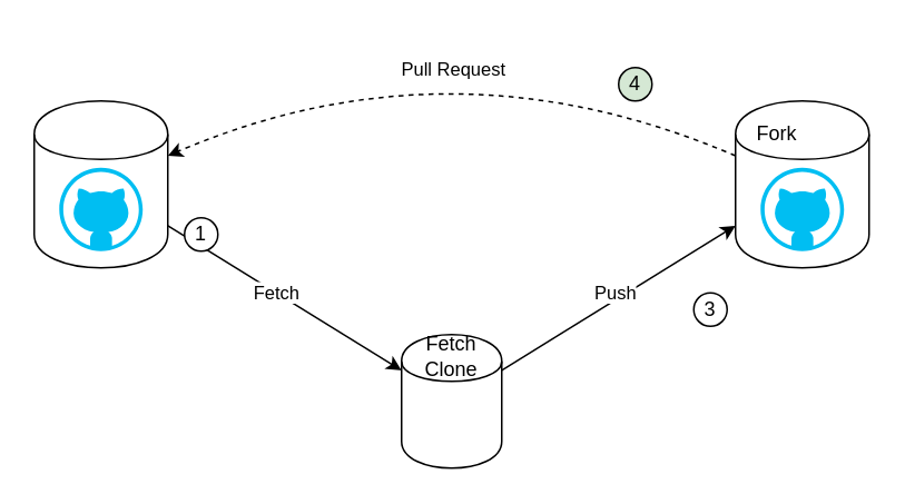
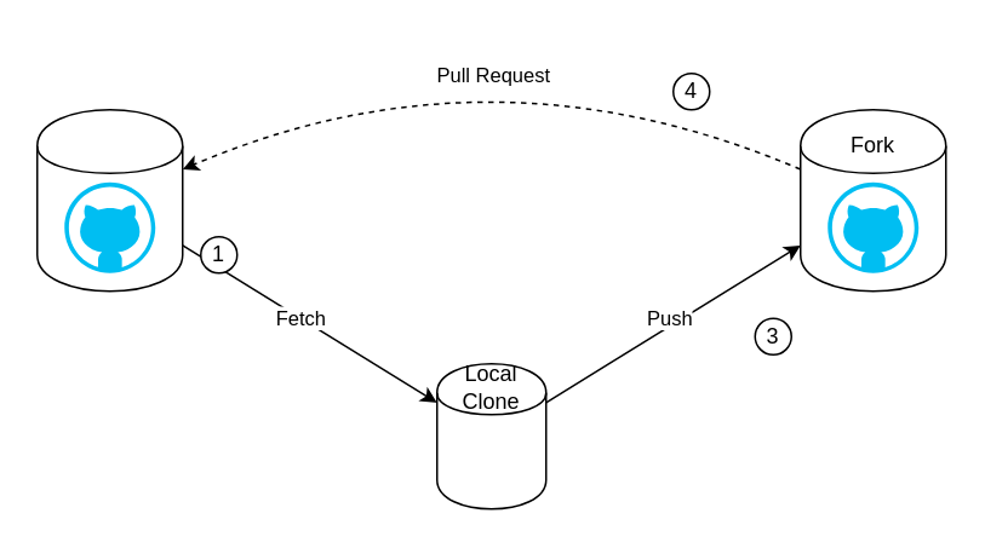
  <mxCell id="0" />
  <mxCell id="1" parent="0" />
  <mxCell id="2" value="" style="shape=cylinder;whiteSpace=wrap;html=1;boundedLbl=1;backgroundOutline=1;" vertex="1" parent="1"><mxGeometry x="20" y="60" width="80" height="100" as="geometry" /></mxCell>
  <mxCell id="3" value="" style="endArrow=classic;html=1;" edge="1" parent="1" source="2" target="12"><mxGeometry width="50" height="50" relative="1" as="geometry"><mxPoint x="0" y="260" as="sourcePoint" /><mxPoint x="240" y="281.429" as="targetPoint" /></mxGeometry></mxCell>
  <mxCell id="4" value="Fetch" style="edgeLabel;html=1;align=center;verticalAlign=middle;resizable=0;points=[];" vertex="1" connectable="0" parent="3"><mxGeometry x="-0.071" relative="1" as="geometry"><mxPoint as="offset" /></mxGeometry></mxCell>
  <mxCell id="5" value="" style="endArrow=classic;html=1;" edge="1" parent="1" source="12" target="10"><mxGeometry width="50" height="50" relative="1" as="geometry"><mxPoint x="300" y="281.5" as="sourcePoint" /><mxPoint x="440" y="148.5" as="targetPoint" /></mxGeometry></mxCell>
  <mxCell id="6" value="Push" style="edgeLabel;html=1;align=center;verticalAlign=middle;resizable=0;points=[];" vertex="1" connectable="0" parent="5"><mxGeometry x="-0.003" y="4" relative="1" as="geometry"><mxPoint as="offset" /></mxGeometry></mxCell>
  <mxCell id="7" value="" style="curved=1;endArrow=classic;html=1;dashed=1;" edge="1" parent="1" source="10" target="2"><mxGeometry width="50" height="50" relative="1" as="geometry"><mxPoint x="440" y="105" as="sourcePoint" /><mxPoint x="300" y="110" as="targetPoint" /><Array as="points"><mxPoint x="270" y="20" /></Array></mxGeometry></mxCell>
  <mxCell id="8" value="Pull Request" style="edgeLabel;html=1;align=center;verticalAlign=middle;resizable=0;points=[];" vertex="1" connectable="0" parent="7"><mxGeometry x="0.164" y="25" relative="1" as="geometry"><mxPoint x="17.77" y="-14.81" as="offset" /></mxGeometry></mxCell>
  <mxCell id="9" value="" style="verticalLabelPosition=bottom;html=1;verticalAlign=top;align=center;strokeColor=none;fillColor=#00BEF2;shape=mxgraph.azure.github_code;pointerEvents=1;" vertex="1" parent="1"><mxGeometry x="35" y="100" width="50" height="50" as="geometry" /></mxCell>
  <mxCell id="10" value="" style="shape=cylinder;whiteSpace=wrap;html=1;boundedLbl=1;backgroundOutline=1;" vertex="1" parent="1"><mxGeometry x="440" y="60" width="80" height="100" as="geometry" /></mxCell>
  <mxCell id="11" value="" style="verticalLabelPosition=bottom;html=1;verticalAlign=top;align=center;strokeColor=none;fillColor=#00BEF2;shape=mxgraph.azure.github_code;pointerEvents=1;" vertex="1" parent="1"><mxGeometry x="455" y="100" width="50" height="50" as="geometry" /></mxCell>
  <mxCell id="12" value="" style="shape=cylinder;whiteSpace=wrap;html=1;boundedLbl=1;backgroundOutline=1;" vertex="1" parent="1"><mxGeometry x="240" y="200" width="60" height="80" as="geometry" /></mxCell>
- <mxCell id="13" value="Fork" style="text;html=1;strokeColor=none;fillColor=none;align=center;verticalAlign=middle;whiteSpace=wrap;rounded=0;" vertex="1" parent="1"><mxGeometry x="445" y="70" width="40" height="20" as="geometry" /></mxCell>
- <mxCell id="14" value="Fetch&lt;br&gt;Clone" style="text;html=1;strokeColor=none;fillColor=none;align=center;verticalAlign=middle;whiteSpace=wrap;rounded=0;" vertex="1" parent="1"><mxGeometry x="250" y="203" width="40" height="20" as="geometry" /></mxCell>
+ <mxCell id="13" value="Fork" style="text;html=1;strokeColor=none;fillColor=none;align=center;verticalAlign=middle;whiteSpace=wrap;rounded=0;" vertex="1" parent="1"><mxGeometry x="460" y="70" width="40" height="20" as="geometry" /></mxCell>
+ <mxCell id="14" value="Local&lt;br&gt;Clone" style="text;html=1;strokeColor=none;fillColor=none;align=center;verticalAlign=middle;whiteSpace=wrap;rounded=0;" vertex="1" parent="1"><mxGeometry x="250" y="203" width="40" height="20" as="geometry" /></mxCell>
  <mxCell id="15" value="" style="shape=image;html=1;verticalAlign=top;verticalLabelPosition=bottom;labelBackgroundColor=#ffffff;imageAspect=0;aspect=fixed;image=https://cdn0.iconfinder.com/data/icons/octicons/1024/git-branch-128.png" vertex="1" parent="1"><mxGeometry x="253" y="234" width="34" height="34" as="geometry" /></mxCell>
  <mxCell id="16" value="1" style="ellipse;whiteSpace=wrap;html=1;aspect=fixed;" vertex="1" parent="1"><mxGeometry x="110" y="130" width="20" height="20" as="geometry" /></mxCell>
  <mxCell id="17" value="3" style="ellipse;whiteSpace=wrap;html=1;aspect=fixed;" vertex="1" parent="1"><mxGeometry x="415" y="175" width="20" height="20" as="geometry" /></mxCell>
- <mxCell id="18" value="4" style="ellipse;whiteSpace=wrap;html=1;aspect=fixed;fillColor=#d5e8d4;" vertex="1" parent="1"><mxGeometry x="370" y="40" width="20" height="20" as="geometry" /></mxCell>
+ <mxCell id="18" value="4" style="ellipse;whiteSpace=wrap;html=1;aspect=fixed;" vertex="1" parent="1"><mxGeometry x="370" y="40" width="20" height="20" as="geometry" /></mxCell>
